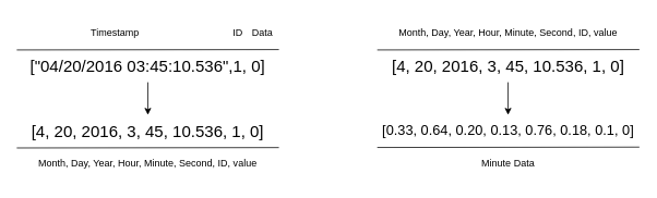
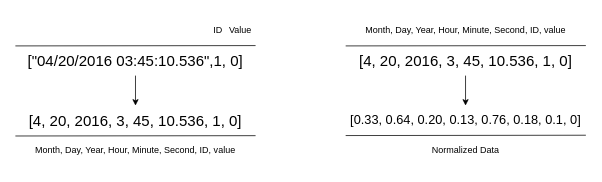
  <mxCell id="0" />
  <mxCell id="1" parent="0" />
  <mxCell id="2" value="&lt;font style=&quot;font-size: 20px&quot;&gt;[&quot;04/20/2016 03:45:10.536&quot;,1, 0]&lt;/font&gt;" style="text;html=1;strokeColor=none;fillColor=none;align=center;verticalAlign=middle;whiteSpace=wrap;rounded=0;" parent="1" vertex="1"><mxGeometry x="20" y="60" width="320" height="40" as="geometry" /></mxCell>
  <mxCell id="3" value="" style="endArrow=none;html=1;" edge="1" parent="1"><mxGeometry width="50" height="50" relative="1" as="geometry"><mxPoint x="20" y="180.43" as="sourcePoint" /><mxPoint x="340" y="180" as="targetPoint" /></mxGeometry></mxCell>
- <mxCell id="4" value="Timestamp" style="text;html=1;strokeColor=none;fillColor=none;align=center;verticalAlign=middle;whiteSpace=wrap;rounded=0;" vertex="1" parent="1"><mxGeometry x="100" y="30" width="80" height="20" as="geometry" /></mxCell>
  <mxCell id="5" value="ID" style="text;html=1;strokeColor=none;fillColor=none;align=center;verticalAlign=middle;whiteSpace=wrap;rounded=0;" vertex="1" parent="1"><mxGeometry x="280" y="30" width="20" height="20" as="geometry" /></mxCell>
- <mxCell id="6" value="Data" style="text;html=1;strokeColor=none;fillColor=none;align=center;verticalAlign=middle;whiteSpace=wrap;rounded=0;" vertex="1" parent="1"><mxGeometry x="300" y="30" width="40" height="20" as="geometry" /></mxCell>
+ <mxCell id="6" value="Value" style="text;html=1;strokeColor=none;fillColor=none;align=center;verticalAlign=middle;whiteSpace=wrap;rounded=0;" vertex="1" parent="1"><mxGeometry x="300" y="30" width="40" height="20" as="geometry" /></mxCell>
  <mxCell id="7" value="" style="endArrow=classic;html=1;exitX=0.5;exitY=1;exitDx=0;exitDy=0;" edge="1" parent="1" source="2"><mxGeometry width="50" height="50" relative="1" as="geometry"><mxPoint x="180" y="110" as="sourcePoint" /><mxPoint x="180" y="140" as="targetPoint" /><Array as="points"><mxPoint x="180" y="140" /></Array></mxGeometry></mxCell>
  <mxCell id="8" value="&lt;font style=&quot;font-size: 20px&quot;&gt;[4, 20, 2016, 3, 45, 10.536, 1, 0]&lt;/font&gt;" style="text;html=1;strokeColor=none;fillColor=none;align=center;verticalAlign=middle;whiteSpace=wrap;rounded=0;" vertex="1" parent="1"><mxGeometry x="460" y="60" width="320" height="40" as="geometry" /></mxCell>
  <mxCell id="9" value="" style="endArrow=none;html=1;" edge="1" parent="1"><mxGeometry width="50" height="50" relative="1" as="geometry"><mxPoint x="20" y="60.43" as="sourcePoint" /><mxPoint x="340" y="60" as="targetPoint" /></mxGeometry></mxCell>
  <mxCell id="10" value="Month, Day, Year, Hour, Minute, Second, ID, value" style="text;html=1;strokeColor=none;fillColor=none;align=center;verticalAlign=middle;whiteSpace=wrap;rounded=0;" vertex="1" parent="1"><mxGeometry x="20" y="180" width="320" height="40" as="geometry" /></mxCell>
  <mxCell id="11" value="Month, Day, Year, Hour, Minute, Second, ID, value" style="text;html=1;strokeColor=none;fillColor=none;align=center;verticalAlign=middle;whiteSpace=wrap;rounded=0;" vertex="1" parent="1"><mxGeometry x="460" width="320" height="40" as="geometry" y="20" /></mxCell>
  <mxCell id="12" value="&lt;font style=&quot;font-size: 20px&quot;&gt;[4, 20, 2016, 3, 45, 10.536, 1, 0]&lt;/font&gt;" style="text;html=1;strokeColor=none;fillColor=none;align=center;verticalAlign=middle;whiteSpace=wrap;rounded=0;" vertex="1" parent="1"><mxGeometry x="20" y="140" width="320" height="40" as="geometry" /></mxCell>
  <mxCell id="13" value="" style="endArrow=none;html=1;" edge="1" parent="1"><mxGeometry width="50" height="50" relative="1" as="geometry"><mxPoint x="460" y="60.43" as="sourcePoint" /><mxPoint x="780" y="60" as="targetPoint" /></mxGeometry></mxCell>
  <mxCell id="14" value="" style="endArrow=none;html=1;" edge="1" parent="1"><mxGeometry width="50" height="50" relative="1" as="geometry"><mxPoint x="460" y="179.86" as="sourcePoint" /><mxPoint x="780" y="179.43" as="targetPoint" /></mxGeometry></mxCell>
  <mxCell id="15" value="" style="endArrow=classic;html=1;exitX=0.5;exitY=1;exitDx=0;exitDy=0;" edge="1" parent="1"><mxGeometry width="50" height="50" relative="1" as="geometry"><mxPoint x="619.71" y="100" as="sourcePoint" /><mxPoint x="619.71" y="140" as="targetPoint" /><Array as="points"><mxPoint x="619.71" y="140" /></Array></mxGeometry></mxCell>
  <mxCell id="16" value="&lt;div style=&quot;font-size: 17px&quot;&gt;&lt;font style=&quot;font-size: 17px&quot;&gt;[0.33, 0.64, 0.20, 0.13, 0.76, 0.18, 0.1, 0]&lt;br&gt;&lt;/font&gt;&lt;/div&gt;" style="text;html=1;strokeColor=none;fillColor=none;align=center;verticalAlign=middle;whiteSpace=wrap;rounded=0;" vertex="1" parent="1"><mxGeometry x="460" y="140" width="320" height="40" as="geometry" /></mxCell>
- <mxCell id="17" value="&lt;div&gt;Minute Data&lt;/div&gt;" style="text;html=1;strokeColor=none;fillColor=none;align=center;verticalAlign=middle;whiteSpace=wrap;rounded=0;" vertex="1" parent="1"><mxGeometry x="460" y="180" width="320" height="40" as="geometry" /></mxCell>
+ <mxCell id="17" value="&lt;div&gt;Normalized Data&lt;/div&gt;" style="text;html=1;strokeColor=none;fillColor=none;align=center;verticalAlign=middle;whiteSpace=wrap;rounded=0;" vertex="1" parent="1"><mxGeometry x="460" y="180" width="320" height="40" as="geometry" /></mxCell>
